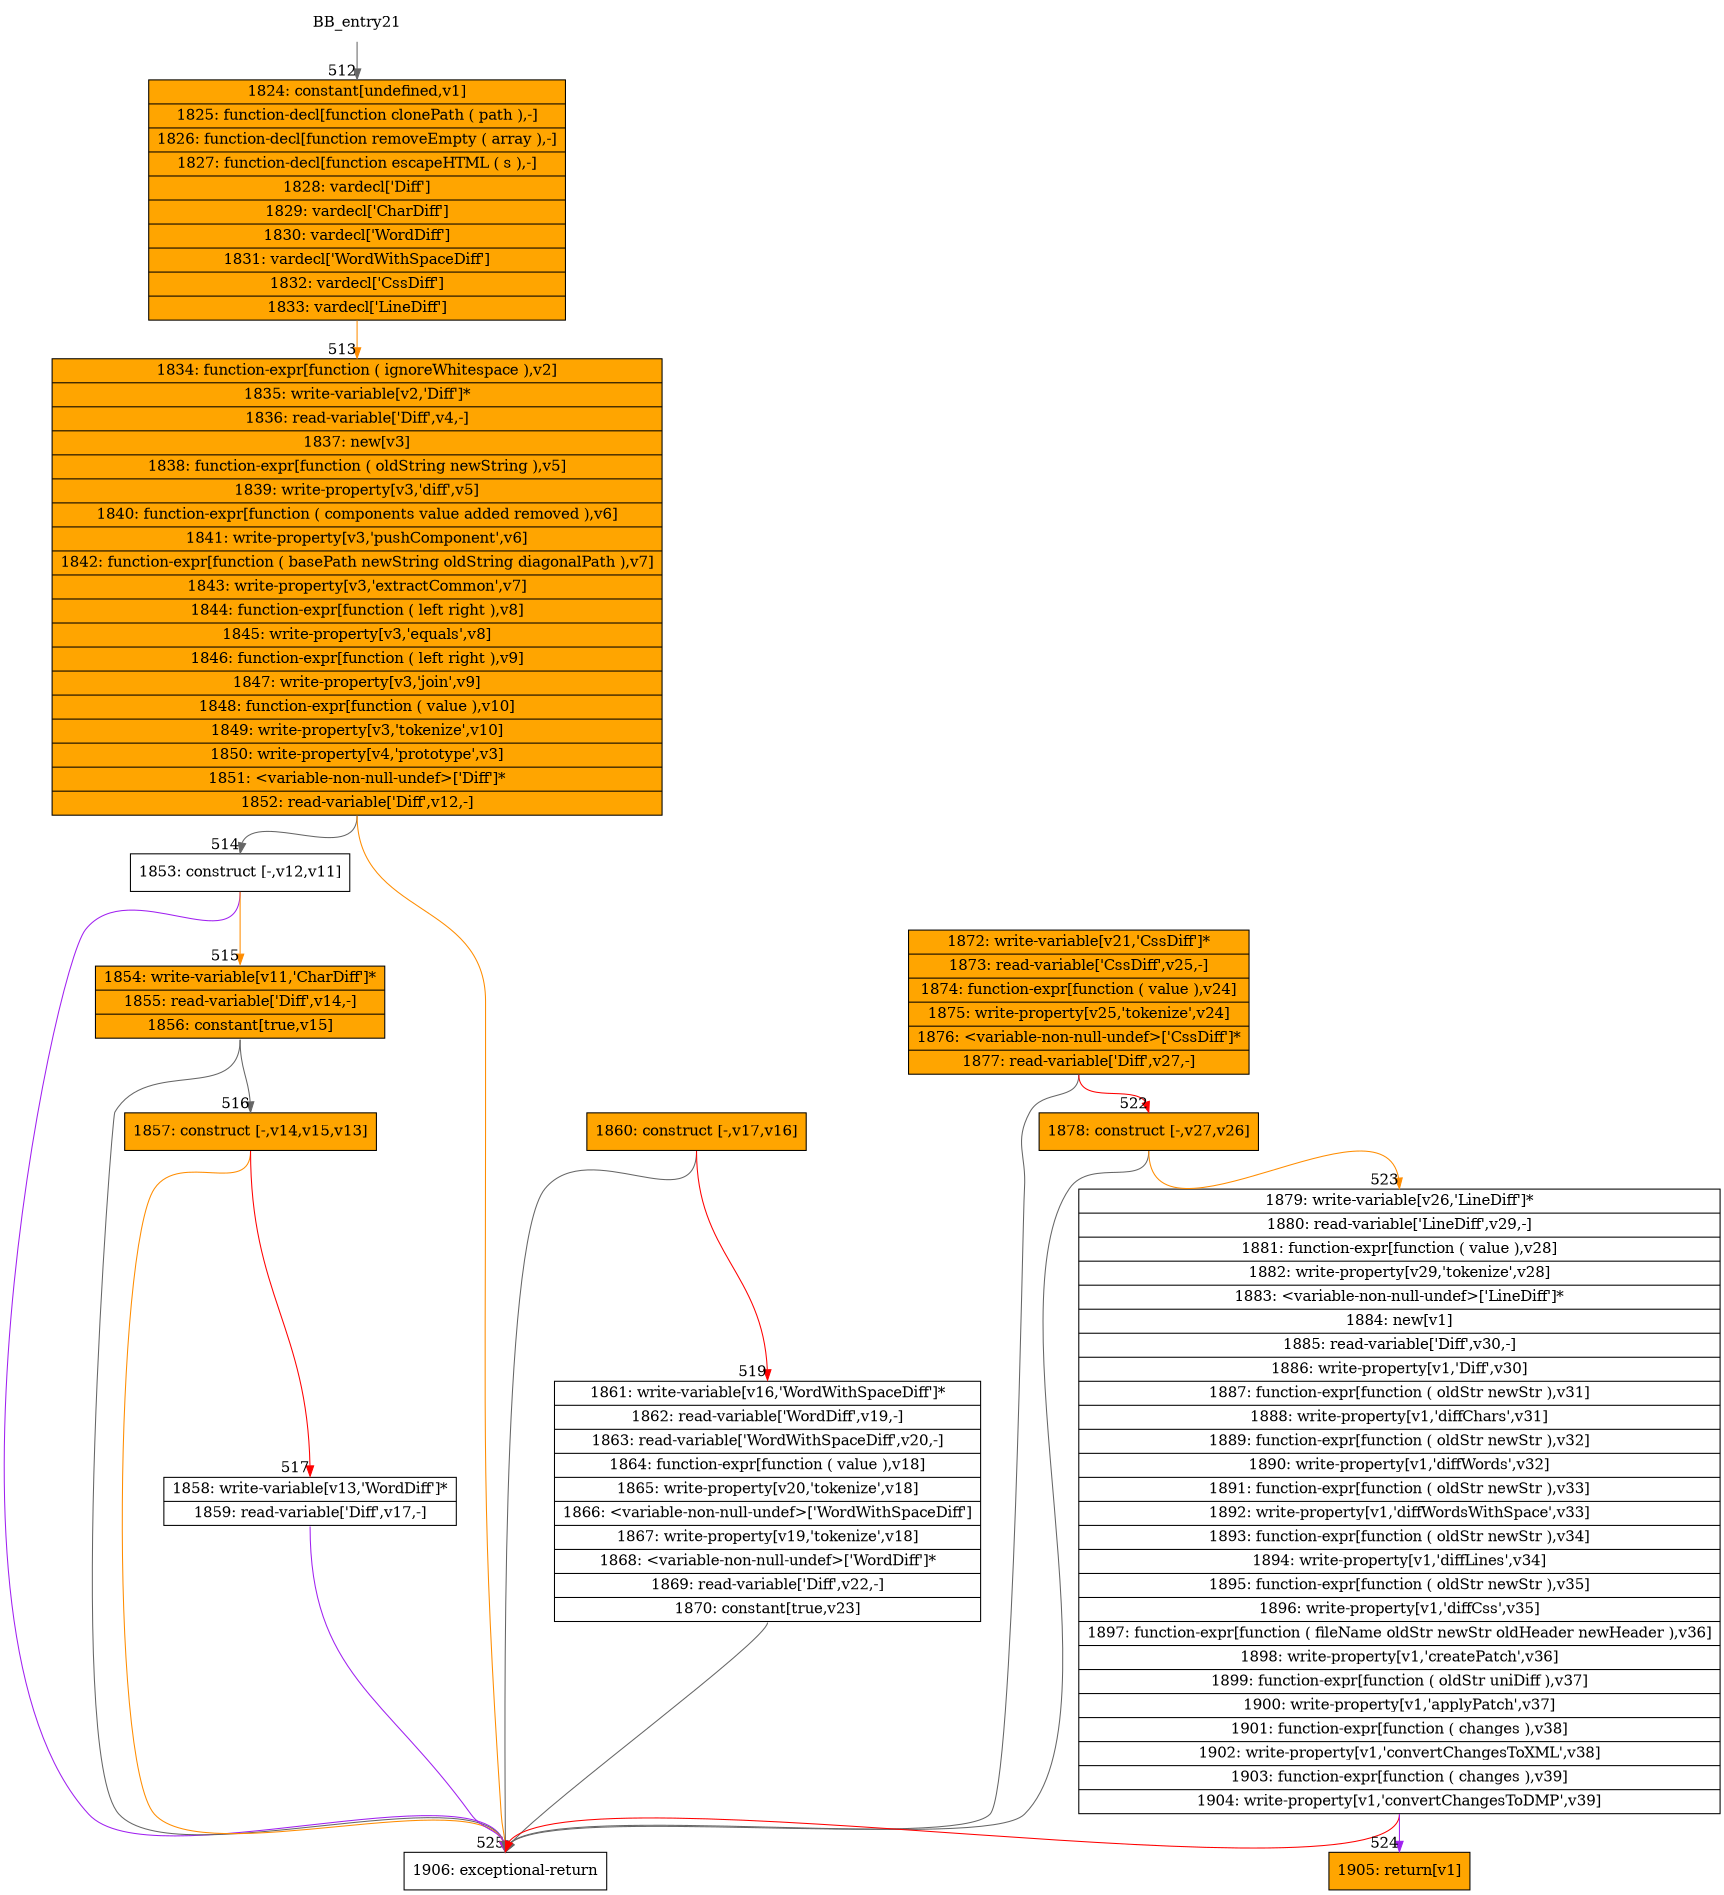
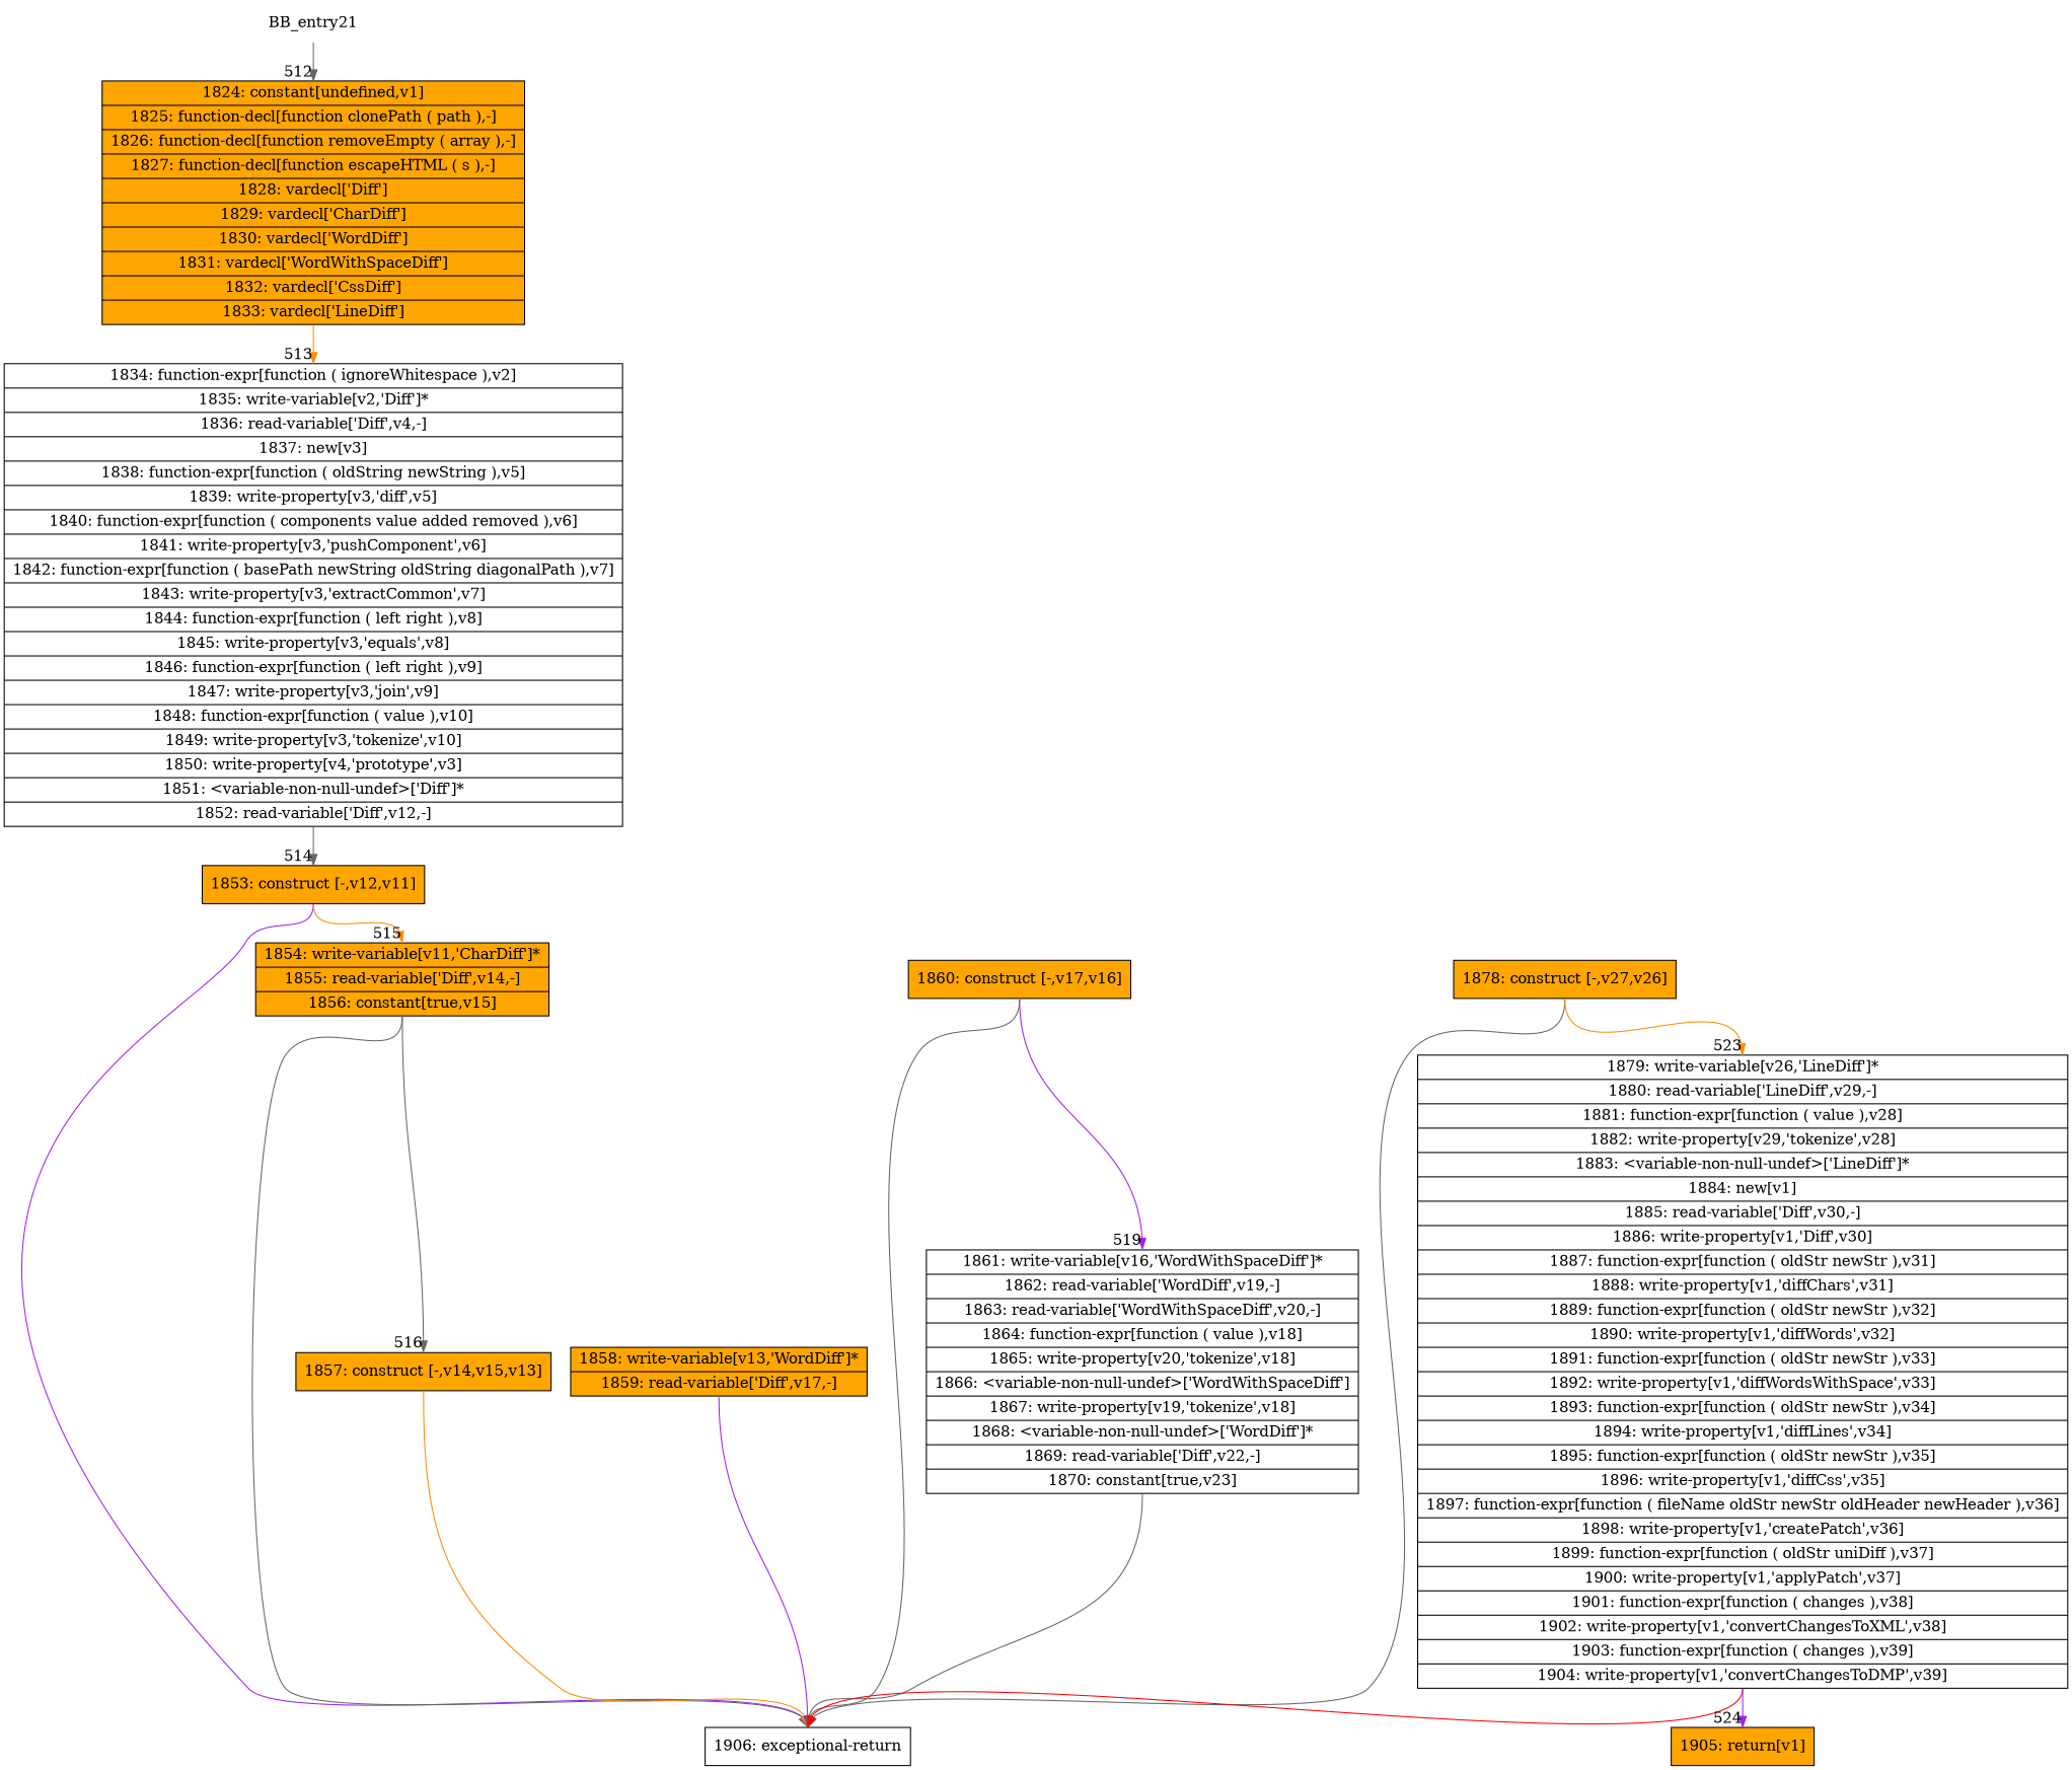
  digraph {
    rankdir=TD
    node [fillcolor=orange shape=record style=filled]
    edge [color=gray40 headport=n tailport=s]
    n1 [fillcolor=white label=BB_entry21 shape=none]
    n2 [label="{1824: constant[undefined,v1]|1825: function-decl[function clonePath ( path ),-]|1826: function-decl[function removeEmpty ( array ),-]|1827: function-decl[function escapeHTML ( s ),-]|1828: vardecl['Diff']|1829: vardecl['CharDiff']|1830: vardecl['WordDiff']|1831: vardecl['WordWithSpaceDiff']|1832: vardecl['CssDiff']|1833: vardecl['LineDiff']}"]
-   n3 [label="{1834: function-expr[function ( ignoreWhitespace ),v2]|1835: write-variable[v2,'Diff']*|1836: read-variable['Diff',v4,-]|1837: new[v3]|1838: function-expr[function ( oldString newString ),v5]|1839: write-property[v3,'diff',v5]|1840: function-expr[function ( components value added removed ),v6]|1841: write-property[v3,'pushComponent',v6]|1842: function-expr[function ( basePath newString oldString diagonalPath ),v7]|1843: write-property[v3,'extractCommon',v7]|1844: function-expr[function ( left right ),v8]|1845: write-property[v3,'equals',v8]|1846: function-expr[function ( left right ),v9]|1847: write-property[v3,'join',v9]|1848: function-expr[function ( value ),v10]|1849: write-property[v3,'tokenize',v10]|1850: write-property[v4,'prototype',v3]|1851: \<variable-non-null-undef\>['Diff']*|1852: read-variable['Diff',v12,-]}"]
-   n4 [fillcolor=white label="{1853: construct [-,v12,v11]}"]
+   n3 [fillcolor=white label="{1834: function-expr[function ( ignoreWhitespace ),v2]|1835: write-variable[v2,'Diff']*|1836: read-variable['Diff',v4,-]|1837: new[v3]|1838: function-expr[function ( oldString newString ),v5]|1839: write-property[v3,'diff',v5]|1840: function-expr[function ( components value added removed ),v6]|1841: write-property[v3,'pushComponent',v6]|1842: function-expr[function ( basePath newString oldString diagonalPath ),v7]|1843: write-property[v3,'extractCommon',v7]|1844: function-expr[function ( left right ),v8]|1845: write-property[v3,'equals',v8]|1846: function-expr[function ( left right ),v9]|1847: write-property[v3,'join',v9]|1848: function-expr[function ( value ),v10]|1849: write-property[v3,'tokenize',v10]|1850: write-property[v4,'prototype',v3]|1851: \<variable-non-null-undef\>['Diff']*|1852: read-variable['Diff',v12,-]}"]
+   n4 [label="{1853: construct [-,v12,v11]}"]
    n5 [fillcolor=white label="{1906: exceptional-return}"]
    n6 [label="{1854: write-variable[v11,'CharDiff']*|1855: read-variable['Diff',v14,-]|1856: constant[true,v15]}"]
    n7 [label="{1857: construct [-,v14,v15,v13]}"]
-   n8 [fillcolor=white label="{1858: write-variable[v13,'WordDiff']*|1859: read-variable['Diff',v17,-]}"]
+   n8 [label="{1858: write-variable[v13,'WordDiff']*|1859: read-variable['Diff',v17,-]}"]
    n9 [label="{1860: construct [-,v17,v16]}"]
    n10 [fillcolor=white label="{1861: write-variable[v16,'WordWithSpaceDiff']*|1862: read-variable['WordDiff',v19,-]|1863: read-variable['WordWithSpaceDiff',v20,-]|1864: function-expr[function ( value ),v18]|1865: write-property[v20,'tokenize',v18]|1866: \<variable-non-null-undef\>['WordWithSpaceDiff']|1867: write-property[v19,'tokenize',v18]|1868: \<variable-non-null-undef\>['WordDiff']*|1869: read-variable['Diff',v22,-]|1870: constant[true,v23]}"]
-   n11 [label="{1872: write-variable[v21,'CssDiff']*|1873: read-variable['CssDiff',v25,-]|1874: function-expr[function ( value ),v24]|1875: write-property[v25,'tokenize',v24]|1876: \<variable-non-null-undef\>['CssDiff']*|1877: read-variable['Diff',v27,-]}"]
    n12 [label="{1878: construct [-,v27,v26]}"]
    n13 [fillcolor=white label="{1879: write-variable[v26,'LineDiff']*|1880: read-variable['LineDiff',v29,-]|1881: function-expr[function ( value ),v28]|1882: write-property[v29,'tokenize',v28]|1883: \<variable-non-null-undef\>['LineDiff']*|1884: new[v1]|1885: read-variable['Diff',v30,-]|1886: write-property[v1,'Diff',v30]|1887: function-expr[function ( oldStr newStr ),v31]|1888: write-property[v1,'diffChars',v31]|1889: function-expr[function ( oldStr newStr ),v32]|1890: write-property[v1,'diffWords',v32]|1891: function-expr[function ( oldStr newStr ),v33]|1892: write-property[v1,'diffWordsWithSpace',v33]|1893: function-expr[function ( oldStr newStr ),v34]|1894: write-property[v1,'diffLines',v34]|1895: function-expr[function ( oldStr newStr ),v35]|1896: write-property[v1,'diffCss',v35]|1897: function-expr[function ( fileName oldStr newStr oldHeader newHeader ),v36]|1898: write-property[v1,'createPatch',v36]|1899: function-expr[function ( oldStr uniDiff ),v37]|1900: write-property[v1,'applyPatch',v37]|1901: function-expr[function ( changes ),v38]|1902: write-property[v1,'convertChangesToXML',v38]|1903: function-expr[function ( changes ),v39]|1904: write-property[v1,'convertChangesToDMP',v39]}"]
    n14 [label="{1905: return[v1]}"]
    n1 -> n2 [headlabel="    512"]
    n2 -> n3 [color=darkorange headlabel="      513"]
    n3 -> n4 [headlabel="      514"]
-   n3 -> n5 [color=darkorange headlabel="      525"]
    n4 -> n5 [color=purple]
    n4 -> n6 [color=darkorange headlabel="      515"]
    n6 -> n5
    n6 -> n7 [headlabel="      516"]
    n7 -> n5 [color=darkorange]
-   n7 -> n8 [color=red headlabel="      517"]
    n8 -> n5 [color=purple]
    n9 -> n5
-   n9 -> n10 [color=red headlabel="      519"]
+   n9 -> n10 [color=purple headlabel="      519"]
    n10 -> n5
-   n11 -> n5
-   n11 -> n12 [color=red headlabel="      522"]
    n12 -> n5
    n12 -> n13 [color=darkorange headlabel="      523"]
    n13 -> n5 [color=red]
    n13 -> n14 [color=purple headlabel="      524"]
  }
